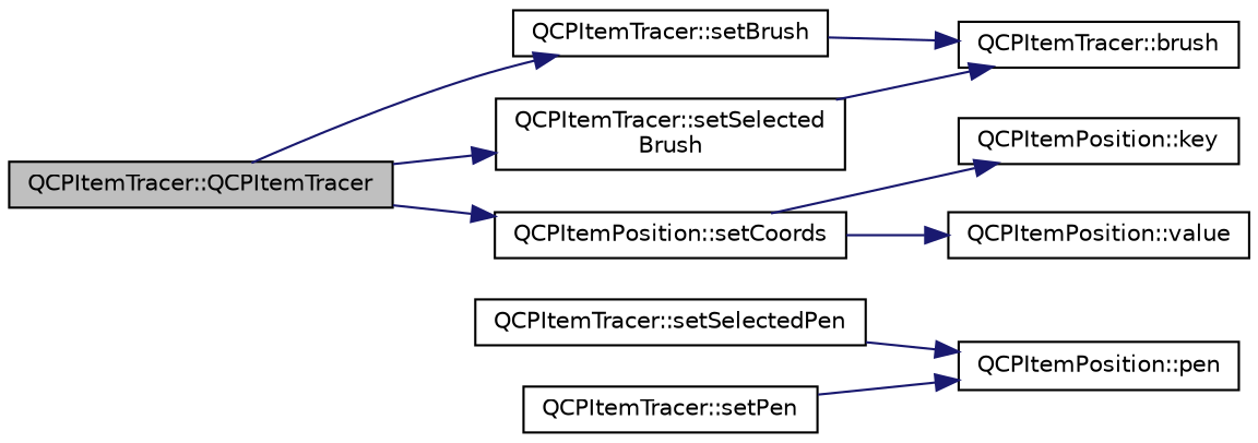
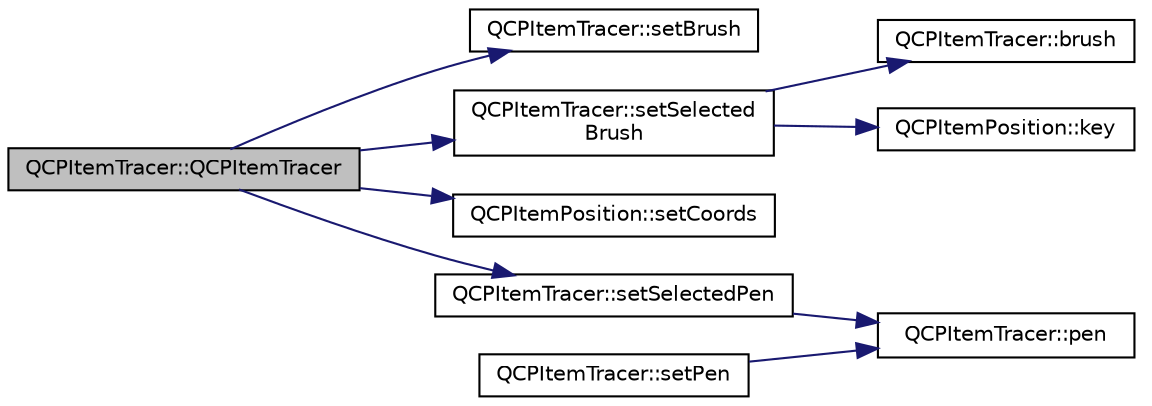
  digraph {
    rankdir=LR
    node [color=black fillcolor=white fontname=Helvetica fontsize=10 shape=record style=filled]
    edge [color=midnightblue fontname=Helvetica fontsize=10 labelfontname=Helvetica labelfontsize=10 style=solid]
    n1 [fillcolor=grey75 fontcolor=black height=0.2 label="QCPItemTracer::QCPItemTracer" width=0.4]
    n2 [height=0.2 label="QCPItemTracer::setBrush" width=0.4]
    n3 [height=0.2 label="QCPItemPosition::setCoords" width=0.4]
    n4 [height=0.2 label="QCPItemTracer::setSelected\lBrush" width=0.4]
    n5 [height=0.2 label="QCPItemTracer::setSelectedPen" width=0.4]
    n6 [height=0.2 label="QCPItemTracer::brush" width=0.4]
    n7 [height=0.2 label="QCPItemPosition::key" width=0.4]
-   n8 [height=0.2 label="QCPItemPosition::value" width=0.4]
    n9 [height=0.2 label="QCPItemTracer::setPen" width=0.4]
-   n10 [height=0.2 label="QCPItemPosition::pen" width=0.4]
+   n10 [height=0.2 label="QCPItemTracer::pen" width=0.4]
    n1 -> n2
    n1 -> n3
    n1 -> n4
-   n2 -> n6
-   n3 -> n7
-   n3 -> n8
+   n1 -> n5
+   n4 -> n7
    n4 -> n6
    n5 -> n10
    n9 -> n10
  }
